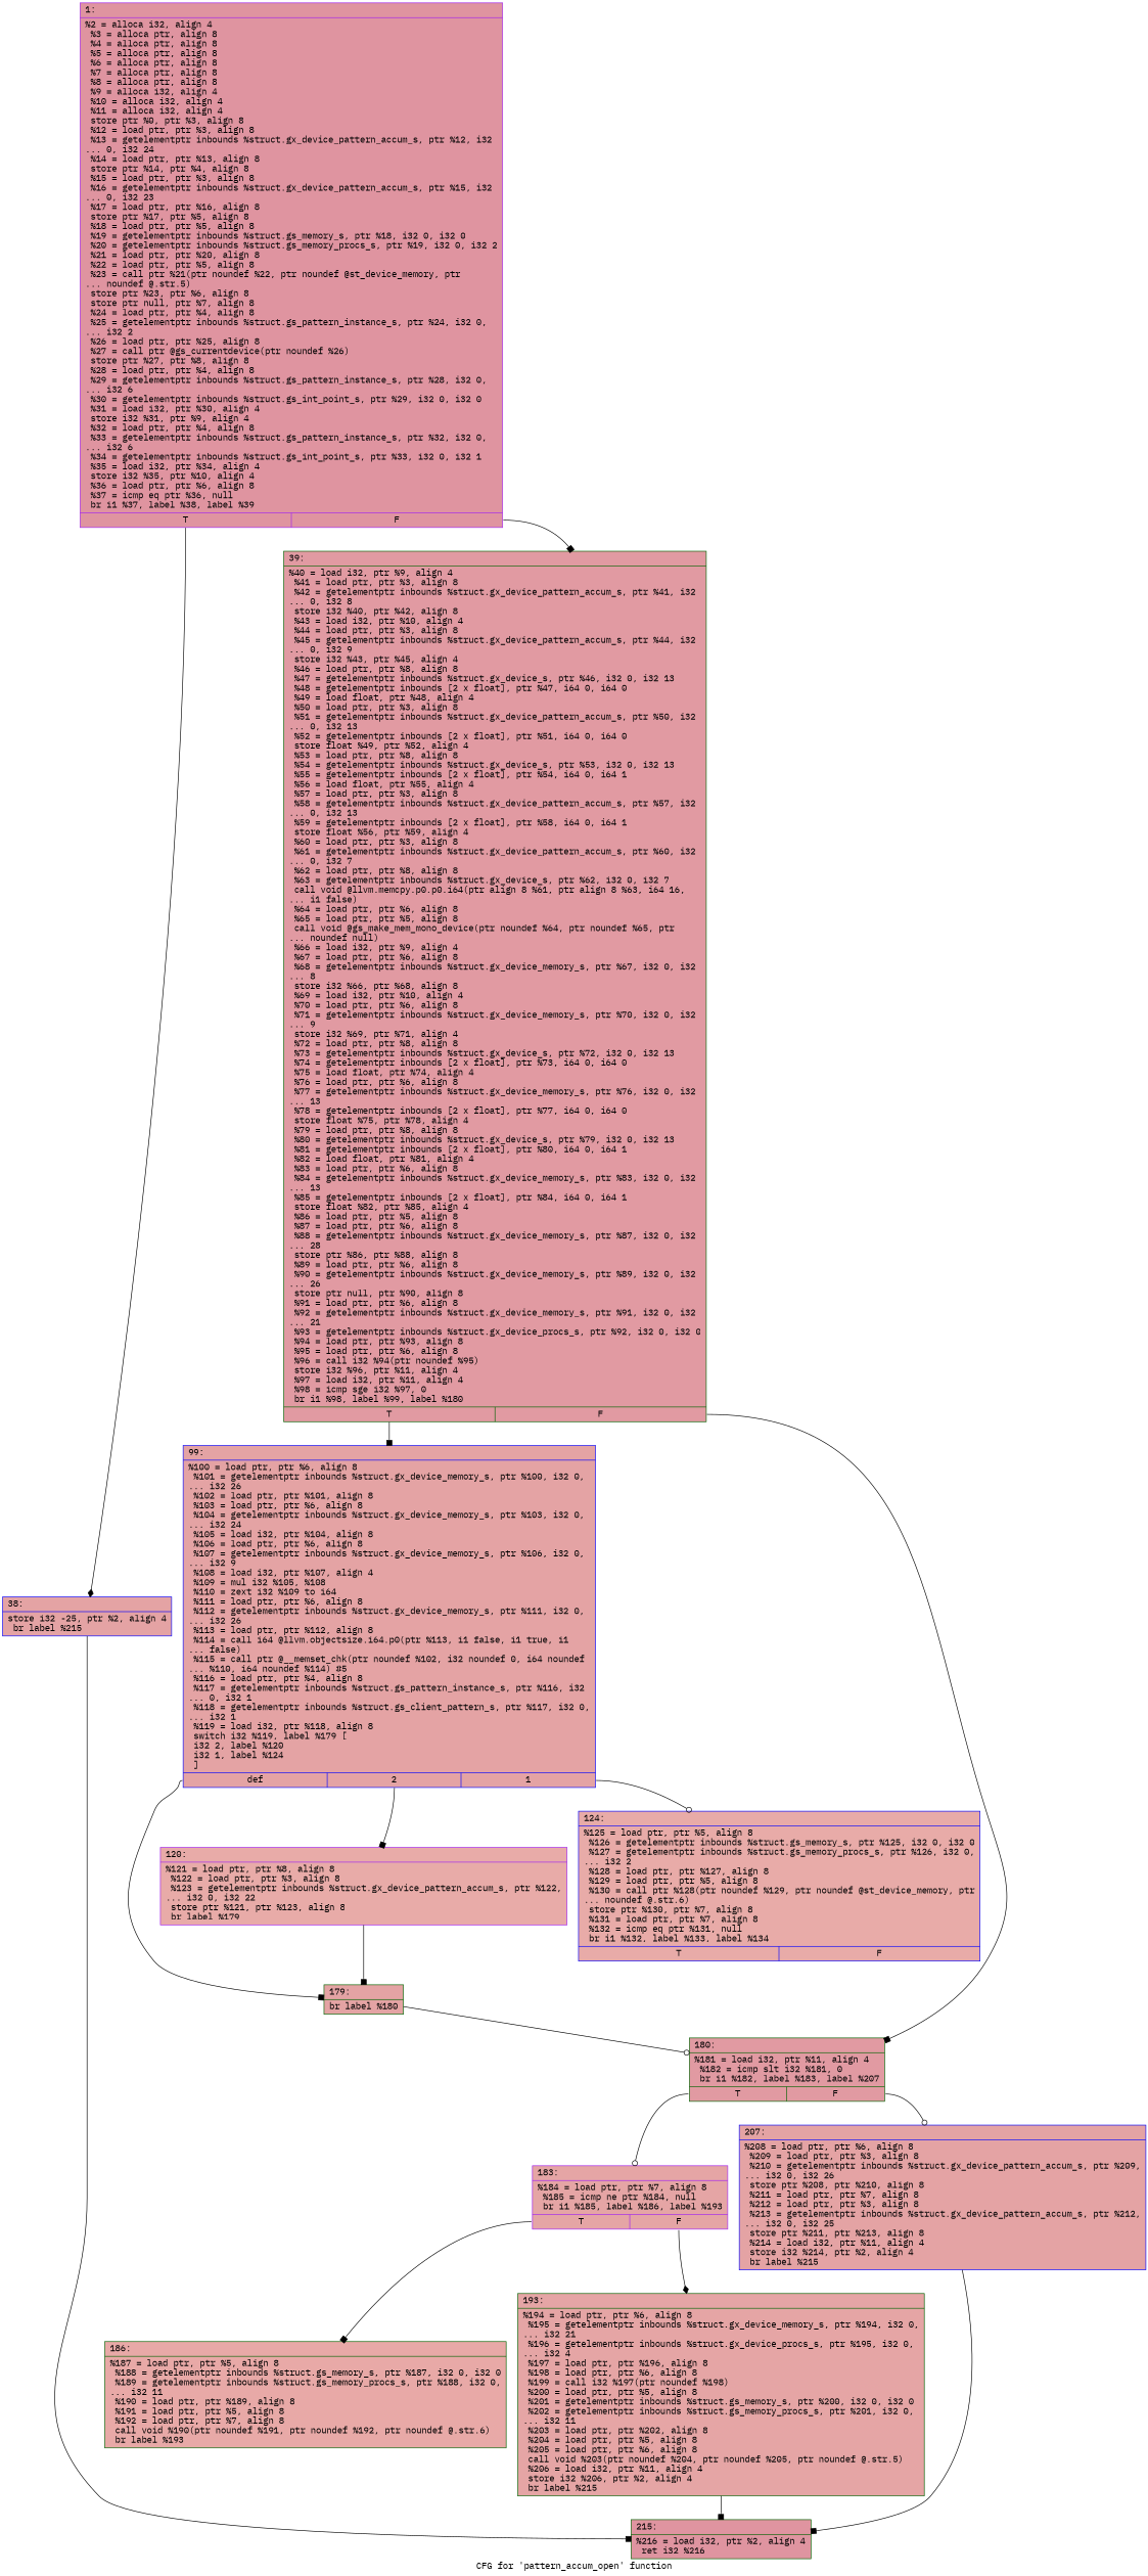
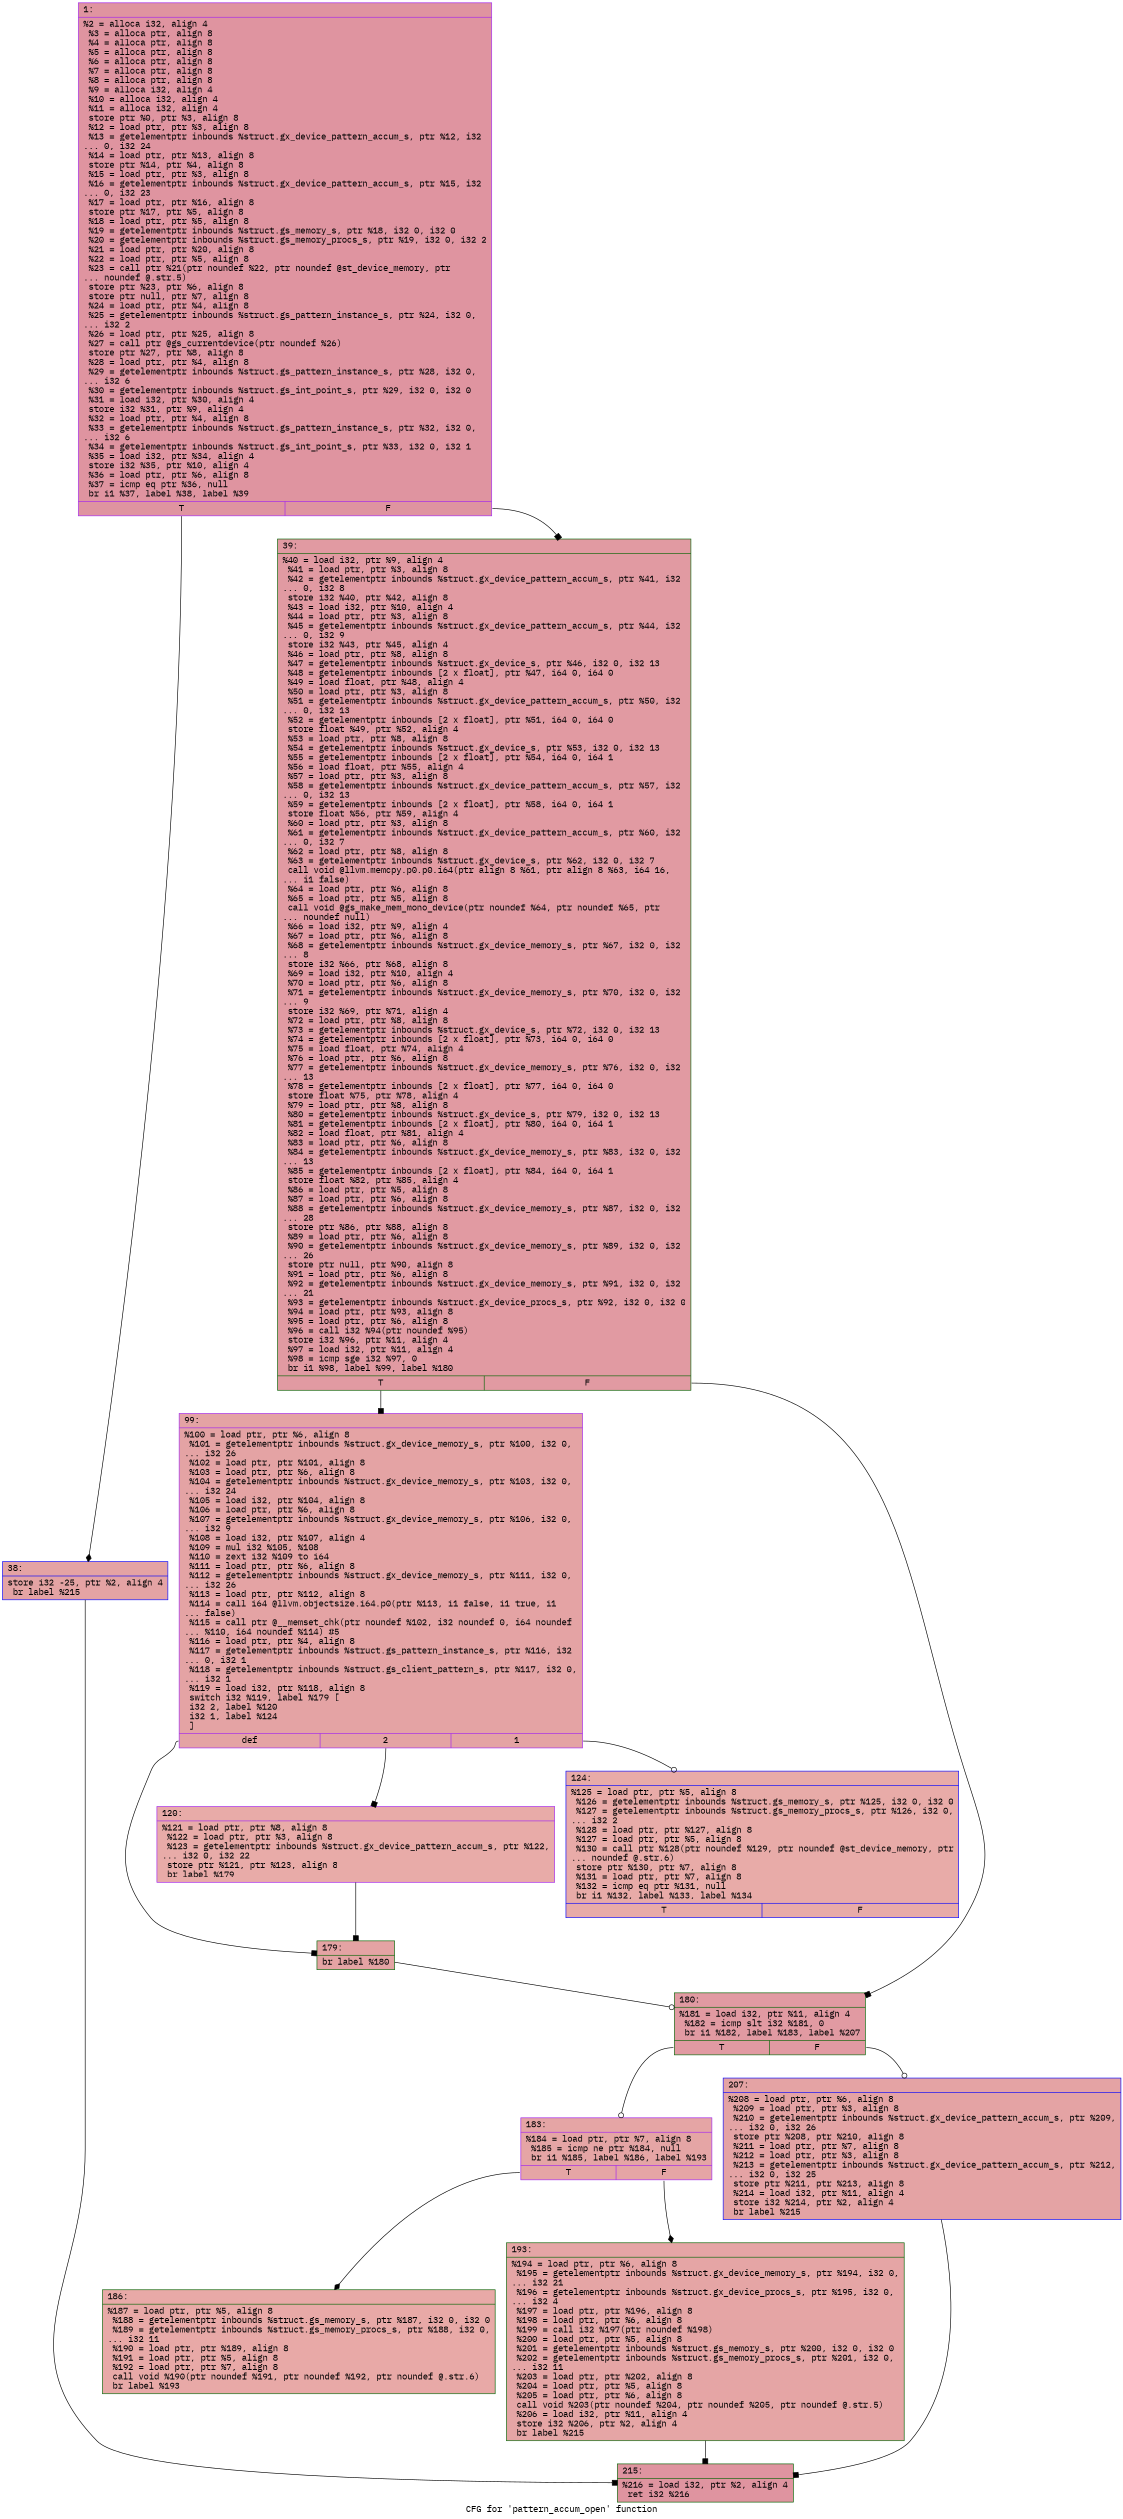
  digraph {
    fontname="IBM Plex Mono"
    label="CFG for 'pattern_accum_open' function"
    node [color=darkgreen fillcolor="#c32e3170" fontname="IBM Plex Mono" shape=record style=filled]
    edge [arrowhead=box fontname="IBM Plex Mono"]
    n1 [color=purple fillcolor="#b70d2870" label="{1:\l|  %2 = alloca i32, align 4\l  %3 = alloca ptr, align 8\l  %4 = alloca ptr, align 8\l  %5 = alloca ptr, align 8\l  %6 = alloca ptr, align 8\l  %7 = alloca ptr, align 8\l  %8 = alloca ptr, align 8\l  %9 = alloca i32, align 4\l  %10 = alloca i32, align 4\l  %11 = alloca i32, align 4\l  store ptr %0, ptr %3, align 8\l  %12 = load ptr, ptr %3, align 8\l  %13 = getelementptr inbounds %struct.gx_device_pattern_accum_s, ptr %12, i32\l... 0, i32 24\l  %14 = load ptr, ptr %13, align 8\l  store ptr %14, ptr %4, align 8\l  %15 = load ptr, ptr %3, align 8\l  %16 = getelementptr inbounds %struct.gx_device_pattern_accum_s, ptr %15, i32\l... 0, i32 23\l  %17 = load ptr, ptr %16, align 8\l  store ptr %17, ptr %5, align 8\l  %18 = load ptr, ptr %5, align 8\l  %19 = getelementptr inbounds %struct.gs_memory_s, ptr %18, i32 0, i32 0\l  %20 = getelementptr inbounds %struct.gs_memory_procs_s, ptr %19, i32 0, i32 2\l  %21 = load ptr, ptr %20, align 8\l  %22 = load ptr, ptr %5, align 8\l  %23 = call ptr %21(ptr noundef %22, ptr noundef @st_device_memory, ptr\l... noundef @.str.5)\l  store ptr %23, ptr %6, align 8\l  store ptr null, ptr %7, align 8\l  %24 = load ptr, ptr %4, align 8\l  %25 = getelementptr inbounds %struct.gs_pattern_instance_s, ptr %24, i32 0,\l... i32 2\l  %26 = load ptr, ptr %25, align 8\l  %27 = call ptr @gs_currentdevice(ptr noundef %26)\l  store ptr %27, ptr %8, align 8\l  %28 = load ptr, ptr %4, align 8\l  %29 = getelementptr inbounds %struct.gs_pattern_instance_s, ptr %28, i32 0,\l... i32 6\l  %30 = getelementptr inbounds %struct.gs_int_point_s, ptr %29, i32 0, i32 0\l  %31 = load i32, ptr %30, align 4\l  store i32 %31, ptr %9, align 4\l  %32 = load ptr, ptr %4, align 8\l  %33 = getelementptr inbounds %struct.gs_pattern_instance_s, ptr %32, i32 0,\l... i32 6\l  %34 = getelementptr inbounds %struct.gs_int_point_s, ptr %33, i32 0, i32 1\l  %35 = load i32, ptr %34, align 4\l  store i32 %35, ptr %10, align 4\l  %36 = load ptr, ptr %6, align 8\l  %37 = icmp eq ptr %36, null\l  br i1 %37, label %38, label %39\l|{<s0>T|<s1>F}}"]
    n2 [color=blue label="{38:\l|  store i32 -25, ptr %2, align 4\l  br label %215\l}"]
    n3 [fillcolor="#bb1b2c70" label="{39:\l|  %40 = load i32, ptr %9, align 4\l  %41 = load ptr, ptr %3, align 8\l  %42 = getelementptr inbounds %struct.gx_device_pattern_accum_s, ptr %41, i32\l... 0, i32 8\l  store i32 %40, ptr %42, align 8\l  %43 = load i32, ptr %10, align 4\l  %44 = load ptr, ptr %3, align 8\l  %45 = getelementptr inbounds %struct.gx_device_pattern_accum_s, ptr %44, i32\l... 0, i32 9\l  store i32 %43, ptr %45, align 4\l  %46 = load ptr, ptr %8, align 8\l  %47 = getelementptr inbounds %struct.gx_device_s, ptr %46, i32 0, i32 13\l  %48 = getelementptr inbounds [2 x float], ptr %47, i64 0, i64 0\l  %49 = load float, ptr %48, align 4\l  %50 = load ptr, ptr %3, align 8\l  %51 = getelementptr inbounds %struct.gx_device_pattern_accum_s, ptr %50, i32\l... 0, i32 13\l  %52 = getelementptr inbounds [2 x float], ptr %51, i64 0, i64 0\l  store float %49, ptr %52, align 4\l  %53 = load ptr, ptr %8, align 8\l  %54 = getelementptr inbounds %struct.gx_device_s, ptr %53, i32 0, i32 13\l  %55 = getelementptr inbounds [2 x float], ptr %54, i64 0, i64 1\l  %56 = load float, ptr %55, align 4\l  %57 = load ptr, ptr %3, align 8\l  %58 = getelementptr inbounds %struct.gx_device_pattern_accum_s, ptr %57, i32\l... 0, i32 13\l  %59 = getelementptr inbounds [2 x float], ptr %58, i64 0, i64 1\l  store float %56, ptr %59, align 4\l  %60 = load ptr, ptr %3, align 8\l  %61 = getelementptr inbounds %struct.gx_device_pattern_accum_s, ptr %60, i32\l... 0, i32 7\l  %62 = load ptr, ptr %8, align 8\l  %63 = getelementptr inbounds %struct.gx_device_s, ptr %62, i32 0, i32 7\l  call void @llvm.memcpy.p0.p0.i64(ptr align 8 %61, ptr align 8 %63, i64 16,\l... i1 false)\l  %64 = load ptr, ptr %6, align 8\l  %65 = load ptr, ptr %5, align 8\l  call void @gs_make_mem_mono_device(ptr noundef %64, ptr noundef %65, ptr\l... noundef null)\l  %66 = load i32, ptr %9, align 4\l  %67 = load ptr, ptr %6, align 8\l  %68 = getelementptr inbounds %struct.gx_device_memory_s, ptr %67, i32 0, i32\l... 8\l  store i32 %66, ptr %68, align 8\l  %69 = load i32, ptr %10, align 4\l  %70 = load ptr, ptr %6, align 8\l  %71 = getelementptr inbounds %struct.gx_device_memory_s, ptr %70, i32 0, i32\l... 9\l  store i32 %69, ptr %71, align 4\l  %72 = load ptr, ptr %8, align 8\l  %73 = getelementptr inbounds %struct.gx_device_s, ptr %72, i32 0, i32 13\l  %74 = getelementptr inbounds [2 x float], ptr %73, i64 0, i64 0\l  %75 = load float, ptr %74, align 4\l  %76 = load ptr, ptr %6, align 8\l  %77 = getelementptr inbounds %struct.gx_device_memory_s, ptr %76, i32 0, i32\l... 13\l  %78 = getelementptr inbounds [2 x float], ptr %77, i64 0, i64 0\l  store float %75, ptr %78, align 4\l  %79 = load ptr, ptr %8, align 8\l  %80 = getelementptr inbounds %struct.gx_device_s, ptr %79, i32 0, i32 13\l  %81 = getelementptr inbounds [2 x float], ptr %80, i64 0, i64 1\l  %82 = load float, ptr %81, align 4\l  %83 = load ptr, ptr %6, align 8\l  %84 = getelementptr inbounds %struct.gx_device_memory_s, ptr %83, i32 0, i32\l... 13\l  %85 = getelementptr inbounds [2 x float], ptr %84, i64 0, i64 1\l  store float %82, ptr %85, align 4\l  %86 = load ptr, ptr %5, align 8\l  %87 = load ptr, ptr %6, align 8\l  %88 = getelementptr inbounds %struct.gx_device_memory_s, ptr %87, i32 0, i32\l... 28\l  store ptr %86, ptr %88, align 8\l  %89 = load ptr, ptr %6, align 8\l  %90 = getelementptr inbounds %struct.gx_device_memory_s, ptr %89, i32 0, i32\l... 26\l  store ptr null, ptr %90, align 8\l  %91 = load ptr, ptr %6, align 8\l  %92 = getelementptr inbounds %struct.gx_device_memory_s, ptr %91, i32 0, i32\l... 21\l  %93 = getelementptr inbounds %struct.gx_device_procs_s, ptr %92, i32 0, i32 0\l  %94 = load ptr, ptr %93, align 8\l  %95 = load ptr, ptr %6, align 8\l  %96 = call i32 %94(ptr noundef %95)\l  store i32 %96, ptr %11, align 4\l  %97 = load i32, ptr %11, align 4\l  %98 = icmp sge i32 %97, 0\l  br i1 %98, label %99, label %180\l|{<s0>T|<s1>F}}"]
    n4 [fillcolor="#b70d2870" label="{215:\l|  %216 = load i32, ptr %2, align 4\l  ret i32 %216\l}"]
-   n5 [color=blue label="{99:\l|  %100 = load ptr, ptr %6, align 8\l  %101 = getelementptr inbounds %struct.gx_device_memory_s, ptr %100, i32 0,\l... i32 26\l  %102 = load ptr, ptr %101, align 8\l  %103 = load ptr, ptr %6, align 8\l  %104 = getelementptr inbounds %struct.gx_device_memory_s, ptr %103, i32 0,\l... i32 24\l  %105 = load i32, ptr %104, align 8\l  %106 = load ptr, ptr %6, align 8\l  %107 = getelementptr inbounds %struct.gx_device_memory_s, ptr %106, i32 0,\l... i32 9\l  %108 = load i32, ptr %107, align 4\l  %109 = mul i32 %105, %108\l  %110 = zext i32 %109 to i64\l  %111 = load ptr, ptr %6, align 8\l  %112 = getelementptr inbounds %struct.gx_device_memory_s, ptr %111, i32 0,\l... i32 26\l  %113 = load ptr, ptr %112, align 8\l  %114 = call i64 @llvm.objectsize.i64.p0(ptr %113, i1 false, i1 true, i1\l... false)\l  %115 = call ptr @__memset_chk(ptr noundef %102, i32 noundef 0, i64 noundef\l... %110, i64 noundef %114) #5\l  %116 = load ptr, ptr %4, align 8\l  %117 = getelementptr inbounds %struct.gs_pattern_instance_s, ptr %116, i32\l... 0, i32 1\l  %118 = getelementptr inbounds %struct.gs_client_pattern_s, ptr %117, i32 0,\l... i32 1\l  %119 = load i32, ptr %118, align 8\l  switch i32 %119, label %179 [\l    i32 2, label %120\l    i32 1, label %124\l  ]\l|{<s0>def|<s1>2|<s2>1}}"]
+   n5 [color=purple label="{99:\l|  %100 = load ptr, ptr %6, align 8\l  %101 = getelementptr inbounds %struct.gx_device_memory_s, ptr %100, i32 0,\l... i32 26\l  %102 = load ptr, ptr %101, align 8\l  %103 = load ptr, ptr %6, align 8\l  %104 = getelementptr inbounds %struct.gx_device_memory_s, ptr %103, i32 0,\l... i32 24\l  %105 = load i32, ptr %104, align 8\l  %106 = load ptr, ptr %6, align 8\l  %107 = getelementptr inbounds %struct.gx_device_memory_s, ptr %106, i32 0,\l... i32 9\l  %108 = load i32, ptr %107, align 4\l  %109 = mul i32 %105, %108\l  %110 = zext i32 %109 to i64\l  %111 = load ptr, ptr %6, align 8\l  %112 = getelementptr inbounds %struct.gx_device_memory_s, ptr %111, i32 0,\l... i32 26\l  %113 = load ptr, ptr %112, align 8\l  %114 = call i64 @llvm.objectsize.i64.p0(ptr %113, i1 false, i1 true, i1\l... false)\l  %115 = call ptr @__memset_chk(ptr noundef %102, i32 noundef 0, i64 noundef\l... %110, i64 noundef %114) #5\l  %116 = load ptr, ptr %4, align 8\l  %117 = getelementptr inbounds %struct.gs_pattern_instance_s, ptr %116, i32\l... 0, i32 1\l  %118 = getelementptr inbounds %struct.gs_client_pattern_s, ptr %117, i32 0,\l... i32 1\l  %119 = load i32, ptr %118, align 8\l  switch i32 %119, label %179 [\l    i32 2, label %120\l    i32 1, label %124\l  ]\l|{<s0>def|<s1>2|<s2>1}}"]
    n6 [fillcolor="#bb1b2c70" label="{180:\l|  %181 = load i32, ptr %11, align 4\l  %182 = icmp slt i32 %181, 0\l  br i1 %182, label %183, label %207\l|{<s0>T|<s1>F}}"]
    n7 [label="{179:\l|  br label %180\l}"]
    n8 [color=purple fillcolor="#cc403a70" label="{120:\l|  %121 = load ptr, ptr %8, align 8\l  %122 = load ptr, ptr %3, align 8\l  %123 = getelementptr inbounds %struct.gx_device_pattern_accum_s, ptr %122,\l... i32 0, i32 22\l  store ptr %121, ptr %123, align 8\l  br label %179\l}"]
-   n9 [color=blue fillcolor="#cc403a70" label="{124:\l|  %125 = load ptr, ptr %5, align 8\l  %126 = getelementptr inbounds %struct.gs_memory_s, ptr %125, i32 0, i32 0\l  %127 = getelementptr inbounds %struct.gs_memory_procs_s, ptr %126, i32 0,\l... i32 2\l  %128 = load ptr, ptr %127, align 8\l  %129 = load ptr, ptr %5, align 8\l  %130 = call ptr %128(ptr noundef %129, ptr noundef @st_device_memory, ptr\l... noundef @.str.6)\l  store ptr %130, ptr %7, align 8\l  %131 = load ptr, ptr %7, align 8\l  %132 = icmp eq ptr %131, null\l  br i1 %132, label %133, label %134\l|{<s0>T|<s1>F}}"]
+   n9 [color=blue fillcolor="#cc403a70" label="{124:\l|  %125 = load ptr, ptr %5, align 8\l  %126 = getelementptr inbounds %struct.gs_memory_s, ptr %125, i32 0, i32 0\l  %127 = getelementptr inbounds %struct.gs_memory_procs_s, ptr %126, i32 0,\l... i32 2\l  %128 = load ptr, ptr %127, align 8\l  %127 = load ptr, ptr %5, align 8\l  %130 = call ptr %128(ptr noundef %129, ptr noundef @st_device_memory, ptr\l... noundef @.str.6)\l  store ptr %130, ptr %7, align 8\l  %131 = load ptr, ptr %7, align 8\l  %132 = icmp eq ptr %131, null\l  br i1 %132, label %133, label %134\l|{<s0>T|<s1>F}}"]
    n10 [color=purple fillcolor="#c5333470" label="{183:\l|  %184 = load ptr, ptr %7, align 8\l  %185 = icmp ne ptr %184, null\l  br i1 %185, label %186, label %193\l|{<s0>T|<s1>F}}"]
    n11 [color=blue label="{207:\l|  %208 = load ptr, ptr %6, align 8\l  %209 = load ptr, ptr %3, align 8\l  %210 = getelementptr inbounds %struct.gx_device_pattern_accum_s, ptr %209,\l... i32 0, i32 26\l  store ptr %208, ptr %210, align 8\l  %211 = load ptr, ptr %7, align 8\l  %212 = load ptr, ptr %3, align 8\l  %213 = getelementptr inbounds %struct.gx_device_pattern_accum_s, ptr %212,\l... i32 0, i32 25\l  store ptr %211, ptr %213, align 8\l  %214 = load i32, ptr %11, align 4\l  store i32 %214, ptr %2, align 4\l  br label %215\l}"]
    n12 [fillcolor="#ca3b3770" label="{186:\l|  %187 = load ptr, ptr %5, align 8\l  %188 = getelementptr inbounds %struct.gs_memory_s, ptr %187, i32 0, i32 0\l  %189 = getelementptr inbounds %struct.gs_memory_procs_s, ptr %188, i32 0,\l... i32 11\l  %190 = load ptr, ptr %189, align 8\l  %191 = load ptr, ptr %5, align 8\l  %192 = load ptr, ptr %7, align 8\l  call void %190(ptr noundef %191, ptr noundef %192, ptr noundef @.str.6)\l  br label %193\l}"]
    n13 [fillcolor="#c5333470" label="{193:\l|  %194 = load ptr, ptr %6, align 8\l  %195 = getelementptr inbounds %struct.gx_device_memory_s, ptr %194, i32 0,\l... i32 21\l  %196 = getelementptr inbounds %struct.gx_device_procs_s, ptr %195, i32 0,\l... i32 4\l  %197 = load ptr, ptr %196, align 8\l  %198 = load ptr, ptr %6, align 8\l  %199 = call i32 %197(ptr noundef %198)\l  %200 = load ptr, ptr %5, align 8\l  %201 = getelementptr inbounds %struct.gs_memory_s, ptr %200, i32 0, i32 0\l  %202 = getelementptr inbounds %struct.gs_memory_procs_s, ptr %201, i32 0,\l... i32 11\l  %203 = load ptr, ptr %202, align 8\l  %204 = load ptr, ptr %5, align 8\l  %205 = load ptr, ptr %6, align 8\l  call void %203(ptr noundef %204, ptr noundef %205, ptr noundef @.str.5)\l  %206 = load i32, ptr %11, align 4\l  store i32 %206, ptr %2, align 4\l  br label %215\l}"]
    n1 -> n2 [arrowhead=diamond tailport=s0]
    n1 -> n3 [tailport=s1]
    n2 -> n4
    n3 -> n5 [tailport=s0]
    n3 -> n6 [tailport=s1]
    n5 -> n7 [tailport=s0]
    n5 -> n8 [tailport=s1]
    n5 -> n9 [arrowhead=odot tailport=s2]
    n6 -> n10 [arrowhead=odot tailport=s0]
    n6 -> n11 [arrowhead=odot tailport=s1]
    n7 -> n6 [arrowhead=odot]
    n8 -> n7
-   n10 -> n12 [tailport=s0]
+   n10 -> n12 [arrowhead=diamond tailport=s0]
    n10 -> n13 [arrowhead=diamond tailport=s1]
    n11 -> n4
    n13 -> n4
  }
